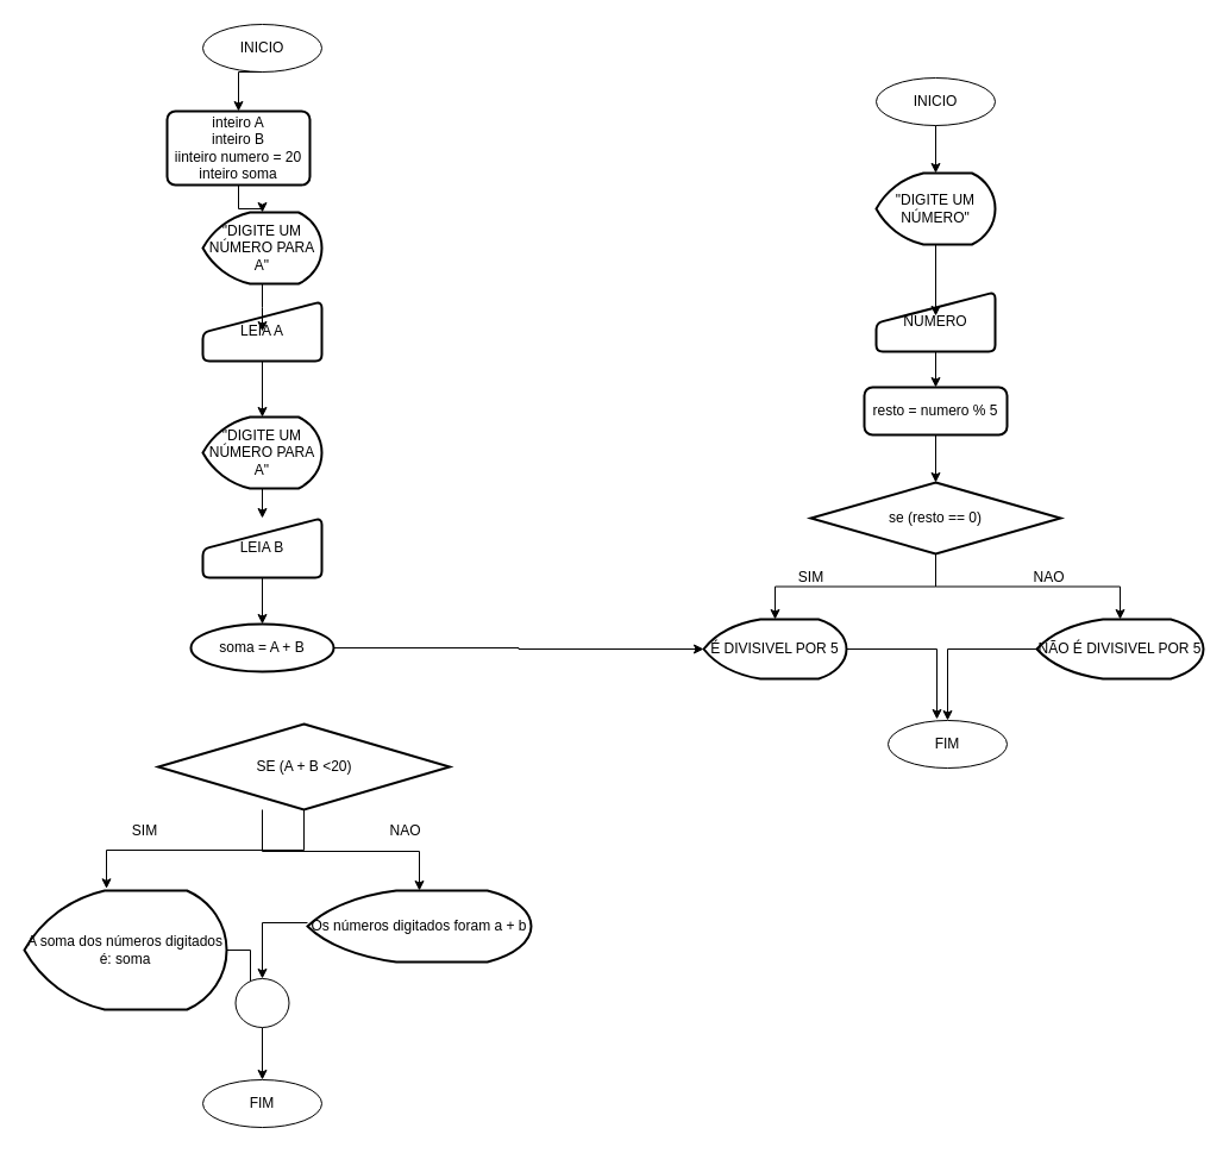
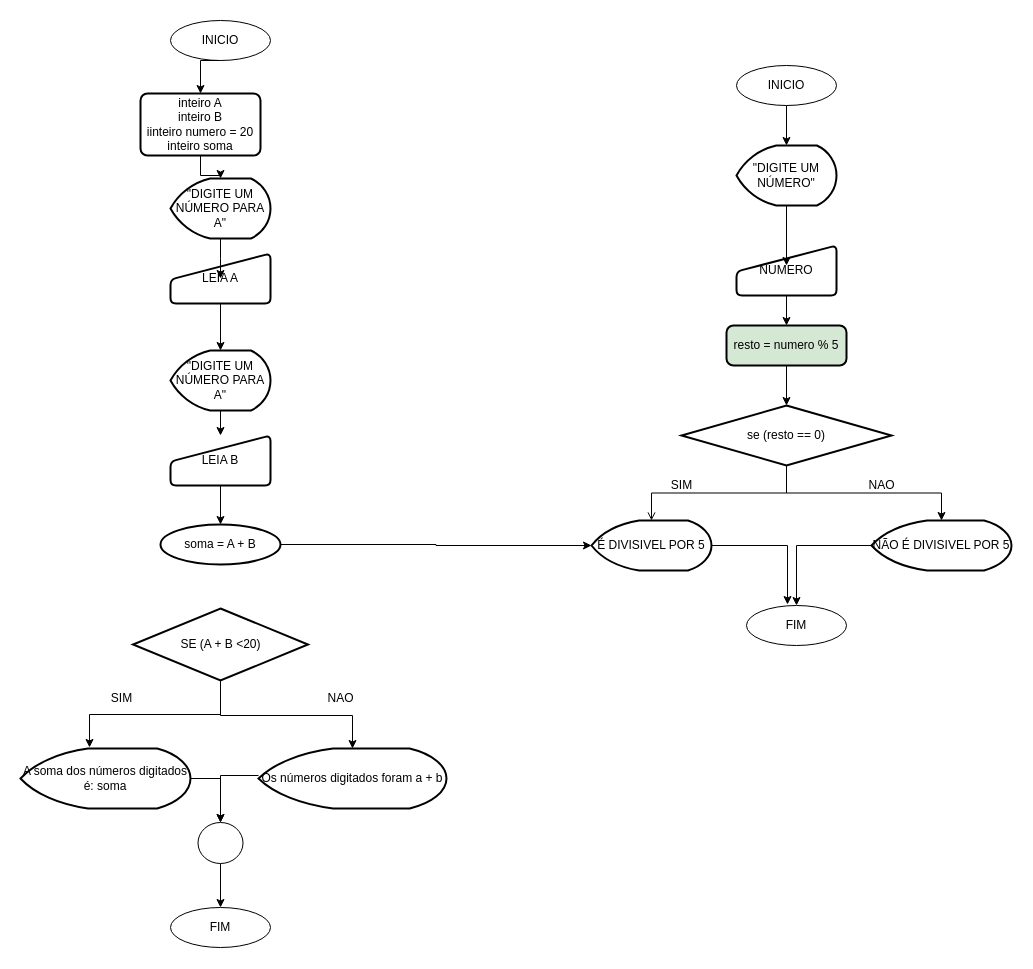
  <mxCell id="0" />
  <mxCell id="1" parent="0" />
  <mxCell id="2" value="" style="group" vertex="1" connectable="0" parent="1"><mxGeometry x="591" y="65" width="420" height="580" as="geometry" /></mxCell>
  <mxCell id="3" value="INICIO" style="ellipse;whiteSpace=wrap;html=1;" vertex="1" parent="2"><mxGeometry x="145" width="100" height="40" as="geometry" /></mxCell>
  <mxCell id="4" value="&quot;DIGITE UM NÚMERO&quot;" style="strokeWidth=2;html=1;shape=mxgraph.flowchart.display;whiteSpace=wrap;" vertex="1" parent="2"><mxGeometry x="145" y="80" width="100" height="60" as="geometry" /></mxCell>
  <mxCell id="5" style="edgeStyle=orthogonalEdgeStyle;rounded=0;orthogonalLoop=1;jettySize=auto;html=1;entryX=0.5;entryY=0;entryDx=0;entryDy=0;entryPerimeter=0;" edge="1" parent="2" source="3" target="4"><mxGeometry relative="1" as="geometry" /></mxCell>
  <mxCell id="6" value="NUMERO" style="html=1;strokeWidth=2;shape=manualInput;whiteSpace=wrap;rounded=1;size=26;arcSize=11;" vertex="1" parent="2"><mxGeometry x="145" y="180" width="100" height="50" as="geometry" /></mxCell>
  <mxCell id="7" style="edgeStyle=orthogonalEdgeStyle;rounded=0;orthogonalLoop=1;jettySize=auto;html=1;entryX=0.5;entryY=0.4;entryDx=0;entryDy=0;entryPerimeter=0;" edge="1" parent="2" source="4" target="6"><mxGeometry relative="1" as="geometry" /></mxCell>
  <mxCell id="8" value="É DIVISIVEL POR 5" style="strokeWidth=2;html=1;shape=mxgraph.flowchart.display;whiteSpace=wrap;" vertex="1" parent="2"><mxGeometry y="455" width="120" height="50" as="geometry" /></mxCell>
  <mxCell id="9" value="FIM" style="ellipse;whiteSpace=wrap;html=1;" vertex="1" parent="2"><mxGeometry x="155" y="540" width="100" height="40" as="geometry" /></mxCell>
  <mxCell id="10" style="edgeStyle=orthogonalEdgeStyle;rounded=0;orthogonalLoop=1;jettySize=auto;html=1;entryX=0.41;entryY=-0.025;entryDx=0;entryDy=0;entryPerimeter=0;" edge="1" parent="2" source="8" target="9"><mxGeometry relative="1" as="geometry" /></mxCell>
- <mxCell id="11" value="resto = numero % 5" style="rounded=1;whiteSpace=wrap;html=1;absoluteArcSize=1;arcSize=14;strokeWidth=2;" vertex="1" parent="2"><mxGeometry x="135" y="260" width="120" height="40" as="geometry" /></mxCell>
+ <mxCell id="11" value="resto = numero % 5" style="rounded=1;whiteSpace=wrap;html=1;absoluteArcSize=1;arcSize=14;strokeWidth=2;fillColor=#d5e8d4;" vertex="1" parent="2"><mxGeometry x="135" y="260" width="120" height="40" as="geometry" /></mxCell>
  <mxCell id="12" style="edgeStyle=orthogonalEdgeStyle;rounded=0;orthogonalLoop=1;jettySize=auto;html=1;entryX=0.5;entryY=0;entryDx=0;entryDy=0;" edge="1" parent="2" source="6" target="11"><mxGeometry relative="1" as="geometry" /></mxCell>
- <mxCell id="13" style="edgeStyle=orthogonalEdgeStyle;rounded=0;orthogonalLoop=1;jettySize=auto;html=1;entryX=0.5;entryY=0;entryDx=0;entryDy=0;entryPerimeter=0;" edge="1" parent="2" source="14" target="8"><mxGeometry relative="1" as="geometry" /></mxCell>
+ <mxCell id="13" style="edgeStyle=orthogonalEdgeStyle;rounded=0;orthogonalLoop=1;jettySize=auto;html=1;entryX=0.5;entryY=0;entryDx=0;entryDy=0;entryPerimeter=0;endArrow=open;" edge="1" parent="2" source="14" target="8"><mxGeometry relative="1" as="geometry" /></mxCell>
  <mxCell id="14" value="se (resto == 0)" style="strokeWidth=2;html=1;shape=mxgraph.flowchart.decision;whiteSpace=wrap;" vertex="1" parent="2"><mxGeometry x="90" y="340" width="210" height="60" as="geometry" /></mxCell>
  <mxCell id="15" style="edgeStyle=orthogonalEdgeStyle;rounded=0;orthogonalLoop=1;jettySize=auto;html=1;entryX=0.5;entryY=0;entryDx=0;entryDy=0;entryPerimeter=0;" edge="1" parent="2" source="11" target="14"><mxGeometry relative="1" as="geometry" /></mxCell>
  <mxCell id="16" style="edgeStyle=orthogonalEdgeStyle;rounded=0;orthogonalLoop=1;jettySize=auto;html=1;" edge="1" parent="2" source="17" target="9"><mxGeometry relative="1" as="geometry" /></mxCell>
  <mxCell id="17" value="NÃO É DIVISIVEL POR 5" style="strokeWidth=2;html=1;shape=mxgraph.flowchart.display;whiteSpace=wrap;" vertex="1" parent="2"><mxGeometry x="280" y="455" width="140" height="50" as="geometry" /></mxCell>
  <mxCell id="18" style="edgeStyle=orthogonalEdgeStyle;rounded=0;orthogonalLoop=1;jettySize=auto;html=1;" edge="1" parent="2" source="14" target="17"><mxGeometry relative="1" as="geometry" /></mxCell>
  <mxCell id="19" value="SIM" style="text;html=1;align=center;verticalAlign=middle;resizable=0;points=[];autosize=1;strokeColor=none;" vertex="1" parent="2"><mxGeometry x="70" y="410" width="40" height="20" as="geometry" /></mxCell>
  <mxCell id="20" value="NAO" style="text;html=1;align=center;verticalAlign=middle;resizable=0;points=[];autosize=1;strokeColor=none;" vertex="1" parent="2"><mxGeometry x="270" y="410" width="40" height="20" as="geometry" /></mxCell>
  <mxCell id="21" style="edgeStyle=orthogonalEdgeStyle;rounded=0;orthogonalLoop=1;jettySize=auto;html=1;" edge="1" parent="1" source="22" target="24"><mxGeometry relative="1" as="geometry" /></mxCell>
  <mxCell id="22" value="&quot;DIGITE UM NÚMERO PARA A&quot;" style="strokeWidth=2;html=1;shape=mxgraph.flowchart.display;whiteSpace=wrap;" vertex="1" parent="1"><mxGeometry x="170" y="350" width="100" height="60" as="geometry" /></mxCell>
  <mxCell id="23" style="edgeStyle=orthogonalEdgeStyle;rounded=0;orthogonalLoop=1;jettySize=auto;html=1;" edge="1" parent="1" source="24" target="34"><mxGeometry relative="1" as="geometry" /></mxCell>
  <mxCell id="24" value="LEIA B" style="html=1;strokeWidth=2;shape=manualInput;whiteSpace=wrap;rounded=1;size=26;arcSize=11;" vertex="1" parent="1"><mxGeometry x="170" y="435" width="100" height="50" as="geometry" /></mxCell>
  <mxCell id="25" value="INICIO" style="ellipse;whiteSpace=wrap;html=1;" vertex="1" parent="1"><mxGeometry x="170" y="20" width="100" height="40" as="geometry" /></mxCell>
  <mxCell id="26" value="&quot;DIGITE UM NÚMERO PARA A&quot;" style="strokeWidth=2;html=1;shape=mxgraph.flowchart.display;whiteSpace=wrap;" vertex="1" parent="1"><mxGeometry x="170" y="178" width="100" height="60" as="geometry" /></mxCell>
  <mxCell id="27" style="edgeStyle=orthogonalEdgeStyle;rounded=0;orthogonalLoop=1;jettySize=auto;html=1;entryX=0.5;entryY=0;entryDx=0;entryDy=0;entryPerimeter=0;" edge="1" parent="1" source="28" target="22"><mxGeometry relative="1" as="geometry" /></mxCell>
  <mxCell id="28" value="LEIA A" style="html=1;strokeWidth=2;shape=manualInput;whiteSpace=wrap;rounded=1;size=26;arcSize=11;" vertex="1" parent="1"><mxGeometry x="170" y="253" width="100" height="50" as="geometry" /></mxCell>
  <mxCell id="29" style="edgeStyle=orthogonalEdgeStyle;rounded=0;orthogonalLoop=1;jettySize=auto;html=1;" edge="1" parent="1" source="26"><mxGeometry x="124" y="25" as="geometry"><mxPoint x="220" y="278" as="targetPoint" /></mxGeometry></mxCell>
  <mxCell id="30" style="edgeStyle=orthogonalEdgeStyle;rounded=0;orthogonalLoop=1;jettySize=auto;html=1;" edge="1" parent="1" source="31" target="44"><mxGeometry relative="1" as="geometry" /></mxCell>
- <mxCell id="31" value="A soma dos números digitados é: soma" style="strokeWidth=2;html=1;shape=mxgraph.flowchart.display;whiteSpace=wrap;" vertex="1" parent="1"><mxGeometry x="20" y="748" width="170" height="100" as="geometry" /></mxCell>
+ <mxCell id="31" value="A soma dos números digitados é: soma" style="strokeWidth=2;html=1;shape=mxgraph.flowchart.display;whiteSpace=wrap;" vertex="1" parent="1"><mxGeometry x="20" y="748" width="170" height="60" as="geometry" /></mxCell>
  <mxCell id="32" value="FIM" style="ellipse;whiteSpace=wrap;html=1;" vertex="1" parent="1"><mxGeometry x="170" y="907" width="100" height="40" as="geometry" /></mxCell>
  <mxCell id="33" style="edgeStyle=orthogonalEdgeStyle;rounded=0;orthogonalLoop=1;jettySize=auto;html=1;" edge="1" parent="1" source="34" target="8"><mxGeometry relative="1" as="geometry" /></mxCell>
  <mxCell id="34" value="soma = A + B" style="ellipse;whiteSpace=wrap;html=1;absoluteArcSize=1;arcSize=14;strokeWidth=2;" vertex="1" parent="1"><mxGeometry x="160" y="524" width="120" height="40" as="geometry" /></mxCell>
  <mxCell id="35" style="edgeStyle=orthogonalEdgeStyle;rounded=0;orthogonalLoop=1;jettySize=auto;html=1;entryX=0.5;entryY=0;entryDx=0;entryDy=0;entryPerimeter=0;" edge="1" parent="1" source="36" target="26"><mxGeometry x="124" y="25" as="geometry" /></mxCell>
  <mxCell id="36" value="inteiro A&lt;br&gt;inteiro B&lt;br&gt;iinteiro numero = 20&lt;br&gt;inteiro soma" style="rounded=1;whiteSpace=wrap;html=1;absoluteArcSize=1;arcSize=14;strokeWidth=2;" vertex="1" parent="1"><mxGeometry x="140" y="93" width="120" height="62" as="geometry" /></mxCell>
  <mxCell id="37" style="edgeStyle=orthogonalEdgeStyle;rounded=0;orthogonalLoop=1;jettySize=auto;html=1;exitX=0.5;exitY=1;exitDx=0;exitDy=0;entryX=0.5;entryY=0;entryDx=0;entryDy=0;" edge="1" parent="1" source="25" target="36"><mxGeometry x="124" y="25" as="geometry" /></mxCell>
  <mxCell id="38" style="edgeStyle=orthogonalEdgeStyle;rounded=0;orthogonalLoop=1;jettySize=auto;html=1;entryX=0.406;entryY=-0.017;entryDx=0;entryDy=0;entryPerimeter=0;" edge="1" parent="1" source="40" target="31"><mxGeometry relative="1" as="geometry" /></mxCell>
  <mxCell id="39" style="edgeStyle=orthogonalEdgeStyle;rounded=0;orthogonalLoop=1;jettySize=auto;html=1;" edge="1" parent="1" source="40" target="42"><mxGeometry relative="1" as="geometry"><Array as="points"><mxPoint x="220" y="715" /><mxPoint x="352" y="715" /></Array></mxGeometry></mxCell>
- <mxCell id="40" value="SE (A + B &amp;lt;20)" style="strokeWidth=2;html=1;shape=mxgraph.flowchart.decision;whiteSpace=wrap;" vertex="1" parent="1"><mxGeometry x="132.5" y="608" width="245" height="72" as="geometry" /></mxCell>
+ <mxCell id="40" value="SE (A + B &amp;lt;20)" style="strokeWidth=2;html=1;shape=mxgraph.flowchart.decision;whiteSpace=wrap;" vertex="1" parent="1"><mxGeometry x="132.5" y="608" width="175" height="72" as="geometry" /></mxCell>
  <mxCell id="41" style="edgeStyle=orthogonalEdgeStyle;rounded=0;orthogonalLoop=1;jettySize=auto;html=1;" edge="1" parent="1" source="42" target="44"><mxGeometry relative="1" as="geometry"><Array as="points"><mxPoint x="220" y="775" /></Array></mxGeometry></mxCell>
  <mxCell id="42" value="Os números digitados foram a + b" style="strokeWidth=2;html=1;shape=mxgraph.flowchart.display;whiteSpace=wrap;" vertex="1" parent="1"><mxGeometry x="258" y="748" width="188" height="60" as="geometry" /></mxCell>
  <mxCell id="43" style="edgeStyle=orthogonalEdgeStyle;rounded=0;orthogonalLoop=1;jettySize=auto;html=1;" edge="1" parent="1" source="44" target="32"><mxGeometry relative="1" as="geometry" /></mxCell>
  <mxCell id="44" value="" style="verticalLabelPosition=bottom;verticalAlign=top;html=1;shape=mxgraph.flowchart.on-page_reference;" vertex="1" parent="1"><mxGeometry x="197.5" y="822" width="45" height="41" as="geometry" /></mxCell>
  <mxCell id="45" value="SIM" style="text;html=1;align=center;verticalAlign=middle;resizable=0;points=[];autosize=1;strokeColor=none;" vertex="1" parent="1"><mxGeometry x="105" y="689" width="31" height="18" as="geometry" /></mxCell>
  <mxCell id="46" value="NAO" style="text;html=1;align=center;verticalAlign=middle;resizable=0;points=[];autosize=1;strokeColor=none;" vertex="1" parent="1"><mxGeometry x="322" y="689" width="36" height="18" as="geometry" /></mxCell>
